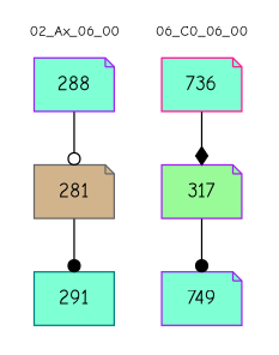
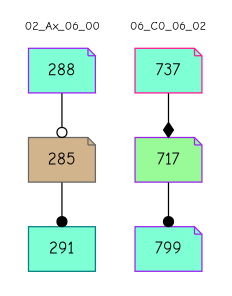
  digraph {
    fontname="Comic Neue"
    node [color=purple fillcolor=aquamarine fontname="Comic Neue" shape=note style=filled]
    edge [arrowhead=dot color=black fontname="Comic Neue"]
    n1 [label=288]
-   n2 [color=gray40 fillcolor=tan label=281]
+   n2 [color=gray40 fillcolor=tan label=285]
    n3 [color=teal label=291 shape=box]
-   n4 [color=deeppink label=736]
-   n5 [fillcolor=palegreen label=317]
-   n6 [label=749]
+   n4 [color=deeppink label=737]
+   n5 [fillcolor=palegreen label=717]
+   n6 [label=799]
    subgraph cluster_1 {
      color=white
      fontsize=10
      label="02_Ax_06_00"
      n1
      n2
      n3
    }
    subgraph cluster_2 {
      color=white
      fontsize=10
-     label="06_C0_06_00"
+     label="06_C0_06_02"
      n4
      n5
      n6
    }
    n1 -> n2 [arrowhead=odot]
    n2 -> n3
    n4 -> n5 [arrowhead=diamond]
    n5 -> n6
  }
